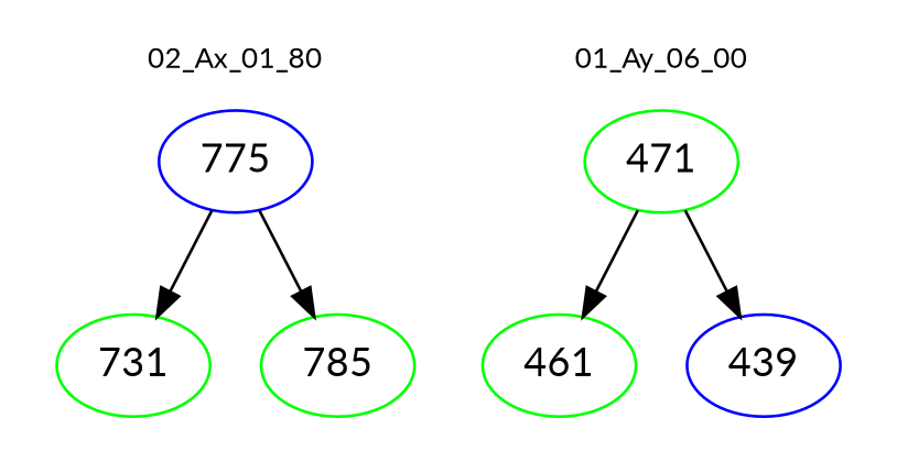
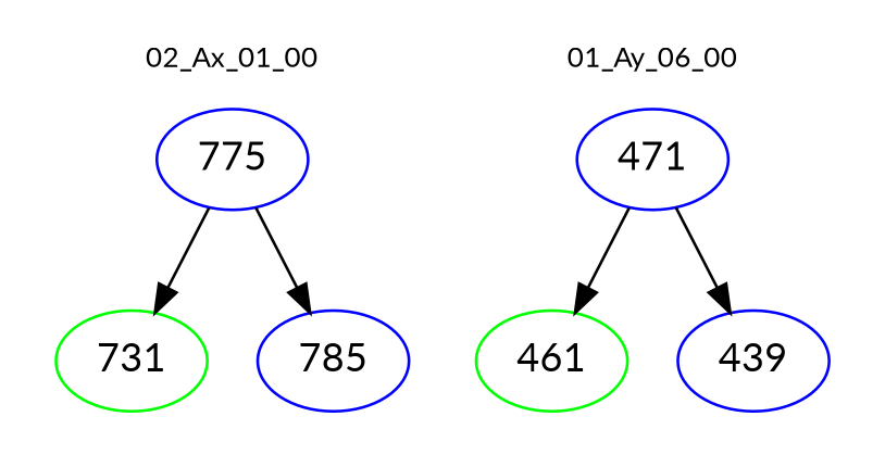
  digraph {
    fontname=Lato
    node [color=blue fontname=Lato]
    edge [color=black fontname=Lato]
    n1 [label=775]
    n2 [color=green label=731]
-   n3 [color=green label=785]
-   n4 [color=green label=471]
+   n3 [label=785]
+   n4 [label=471]
    n5 [color=green label=461]
    n6 [label=439]
    subgraph cluster_1 {
      color=white
      fontsize=10
-     label="02_Ax_01_80"
+     label="02_Ax_01_00"
      n1
      n2
      n3
    }
    subgraph cluster_2 {
      color=white
      fontsize=10
      label="01_Ay_06_00"
      n4
      n5
      n6
    }
    n1 -> n2
    n1 -> n3
    n4 -> n5
    n4 -> n6
  }
